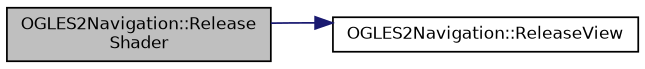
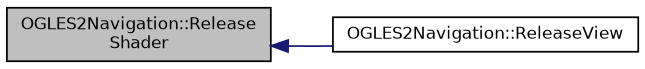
  digraph {
    rankdir=LR
    node [color=black fontname=Helvetica fontsize=10 shape=record style=filled]
    n1 [fillcolor=grey75 fontcolor=black height=0.2 label="OGLES2Navigation::Release\lShader" width=0.4]
    n2 [fillcolor=white height=0.2 label="OGLES2Navigation::ReleaseView" width=0.4]
-   n2 -> n1 [color=midnightblue dir=back fontname=Helvetica fontsize=10 labelfontname=Helvetica labelfontsize=10 style=solid]
+   n1 -> n2 [color=midnightblue dir=back fontname=Helvetica fontsize=10 labelfontname=Helvetica labelfontsize=10 style=solid]
  }
